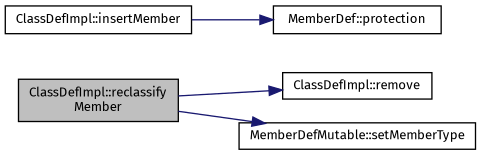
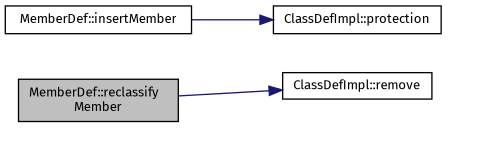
  digraph {
    fontname="Fira Sans"
    rankdir=LR
    node [color=black fillcolor=white fontname="Fira Sans" fontsize=10 shape=record style=filled]
    edge [color=midnightblue fontname="Fira Sans" fontsize=10 labelfontname=Helvetica labelfontsize=10 style=solid]
-   n1 [fillcolor=grey75 fontcolor=black height=0.2 label="ClassDefImpl::reclassify\lMember" width=0.4]
+   n1 [fillcolor=grey75 fontcolor=black height=0.2 label="MemberDef::reclassify\lMember" width=0.4]
    n2 [height=0.2 label="ClassDefImpl::remove" width=0.4]
-   n3 [height=0.2 label="MemberDefMutable::setMemberType" width=0.4]
-   n4 [height=0.2 label="ClassDefImpl::insertMember" width=0.4]
-   n5 [height=0.2 label="MemberDef::protection" width=0.4]
+   n4 [height=0.2 label="MemberDef::insertMember" width=0.4]
+   n5 [height=0.2 label="ClassDefImpl::protection" width=0.4]
    n1 -> n2
-   n1 -> n3
    n4 -> n5
  }
